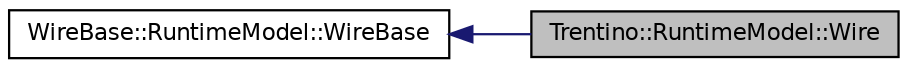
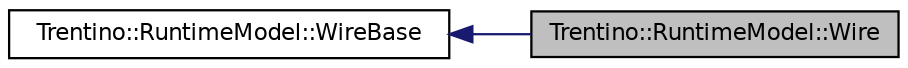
  digraph {
    rankdir=LR
    fontname="DejaVu Sans"
    node [color=black fontname="DejaVu Sans" fontsize=10 shape=record style=filled]
    n1 [fillcolor=grey75 fontcolor=black height=0.2 label="Trentino::RuntimeModel::Wire" width=0.4]
-   n2 [fillcolor=white height=0.2 label="WireBase::RuntimeModel::WireBase" width=0.4]
+   n2 [fillcolor=white height=0.2 label="Trentino::RuntimeModel::WireBase" width=0.4]
    n2 -> n1 [color=midnightblue dir=back fontname="DejaVu Sans" fontsize=10 labelfontname=Helvetica labelfontsize=10 style=solid]
  }
